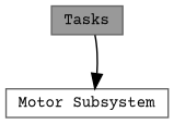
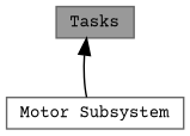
  digraph {
    rankdir=TB
    fontname="Courier Prime"
    node [fontname="Courier Prime" fontsize=10 shape=box style=filled]
    n1 [color=gray40 fillcolor=grey60 fontcolor=black height=0.2 label=Tasks width=0.4]
    n2 [color=grey40 fillcolor=white height=0.2 label="Motor Subsystem" width=0.4]
-   n2 -> n1 [dir=back fontname="Courier Prime" fontsize=10 labelfontname=Helvetica labelfontsize=10 shape=plaintext style=solid]
+   n1 -> n2 [dir=back fontname="Courier Prime" fontsize=10 labelfontname=Helvetica labelfontsize=10 shape=plaintext style=solid]
  }
